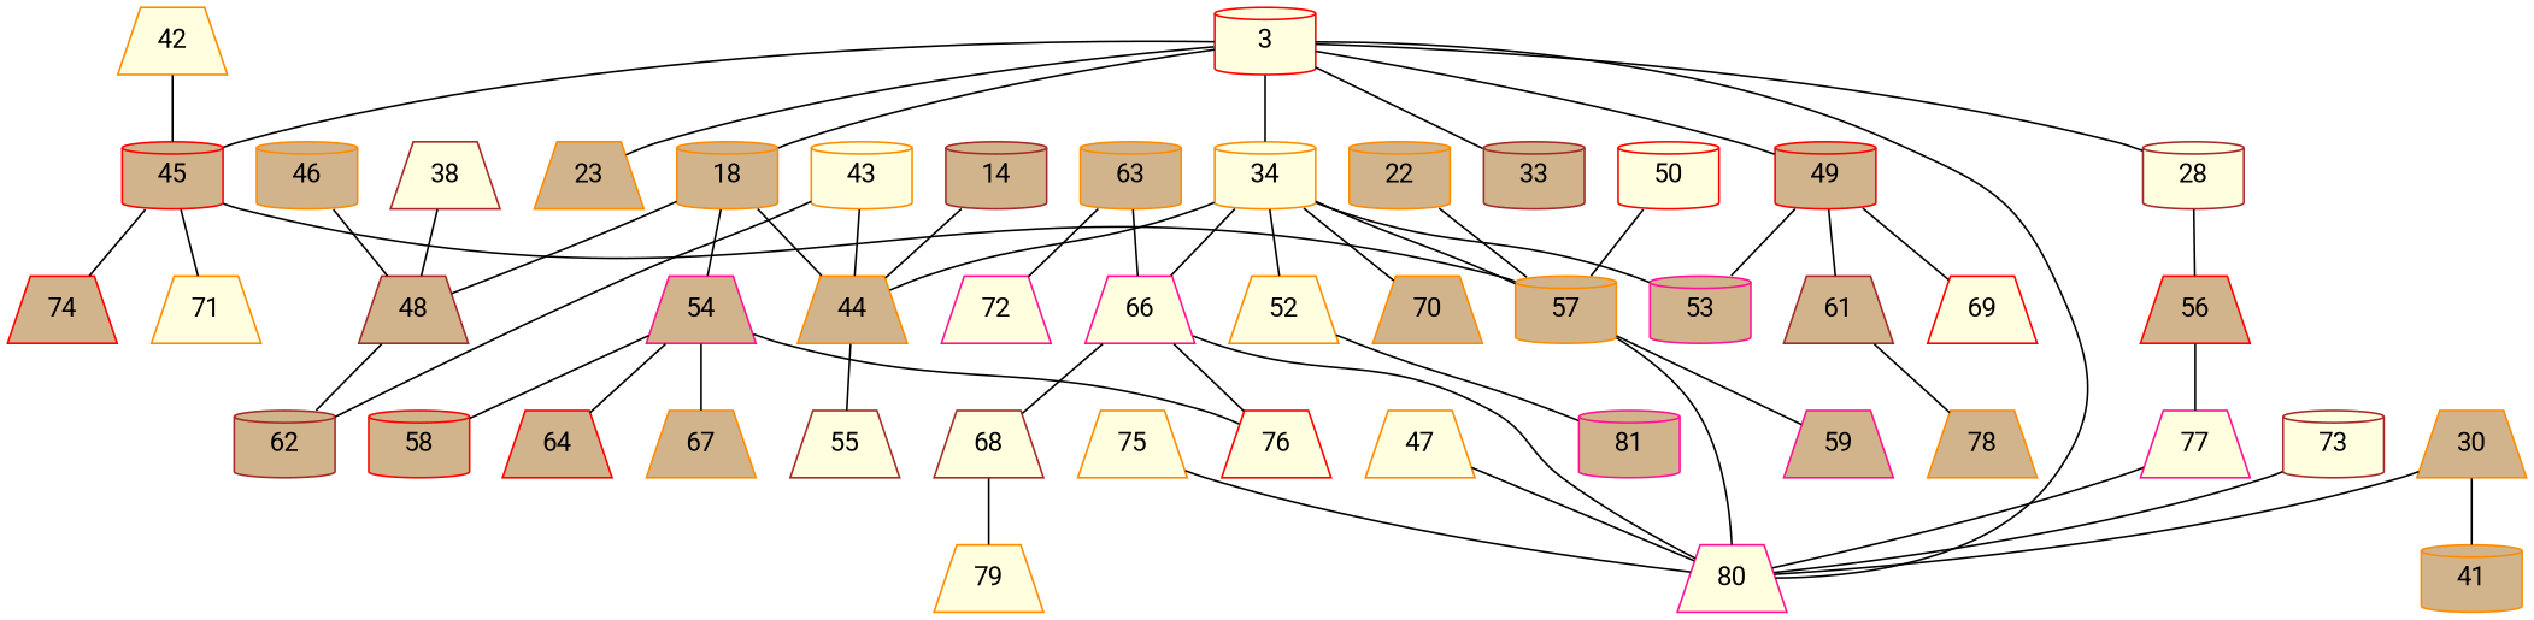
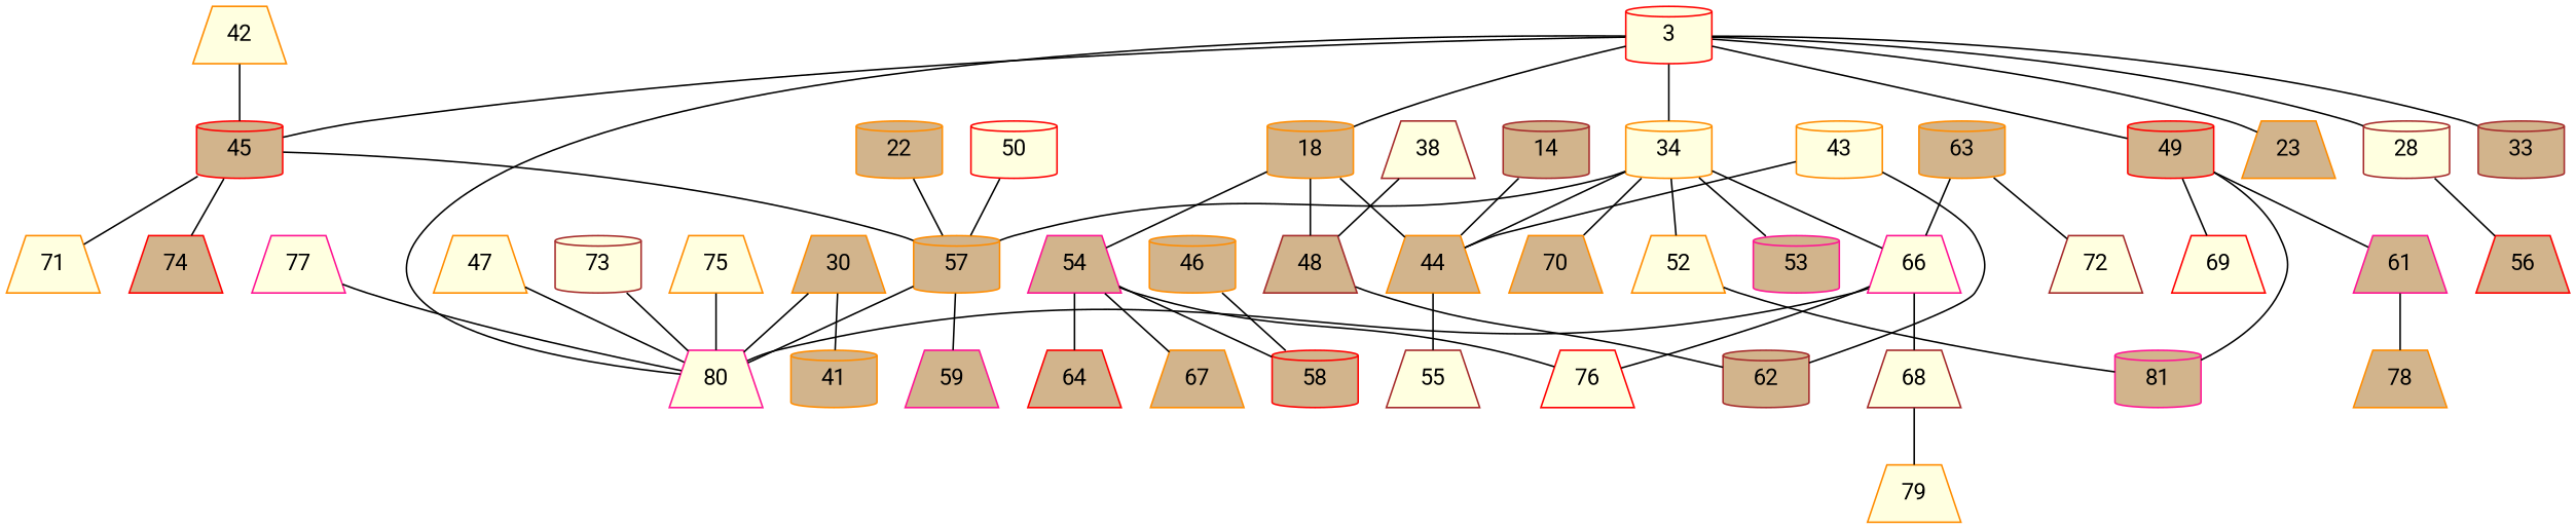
  graph {
    fontname=Roboto
    node [color=darkorange fillcolor=tan fontname=Roboto shape=trapezium style=filled]
    edge [fontname=Roboto]
    3 [color=red fillcolor=lightyellow shape=cylinder super="+2"]
    18 [shape=cylinder super="+1"]
    23 [super="+12"]
    28 [color=brown fillcolor=lightyellow shape=cylinder]
    33 [color=brown shape=cylinder]
    34 [fillcolor=lightyellow shape=cylinder super="+4+31+32"]
    45 [color=red shape=cylinder super="+25+37"]
    49 [color=red shape=cylinder super="+29"]
    80 [color=deeppink fillcolor=lightyellow super="+65+6+21"]
    44 [super="+36"]
    48 [color=brown super="+8+13"]
    54 [color=deeppink super="+17+46"]
    56 [color=red]
    57 [shape=cylinder super="+19+20+40"]
    52 [fillcolor=lightyellow]
    53 [color=deeppink shape=cylinder]
    66 [color=deeppink fillcolor=lightyellow super="+51+60"]
    70
    71 [fillcolor=lightyellow]
    74 [color=red]
-   61 [color=brown]
+   61 [color=deeppink]
    69 [color=red fillcolor=lightyellow]
    55 [color=brown fillcolor=lightyellow]
    14 [color=brown shape=cylinder]
    62 [color=brown shape=cylinder]
    58 [color=red shape=cylinder]
    64 [color=red]
    67
    76 [color=red fillcolor=lightyellow]
    59 [color=deeppink]
    22 [shape=cylinder]
    n32 [label=46 shape=cylinder]
    77 [color=deeppink fillcolor=lightyellow]
    30
    41 [shape=cylinder]
    81 [color=deeppink shape=cylinder]
    68 [color=brown fillcolor=lightyellow]
    38 [color=brown fillcolor=lightyellow]
    42 [fillcolor=lightyellow]
    43 [fillcolor=lightyellow shape=cylinder]
    47 [fillcolor=lightyellow]
    78
    50 [color=red fillcolor=lightyellow shape=cylinder]
    63 [shape=cylinder]
-   72 [color=deeppink fillcolor=lightyellow]
+   72 [color=brown fillcolor=lightyellow]
    79 [fillcolor=lightyellow]
    73 [color=brown fillcolor=lightyellow shape=cylinder]
    75 [fillcolor=lightyellow]
    3 -- 18 [weight=2]
    3 -- 23
    3 -- 28
    3 -- 33
    3 -- 34 [weight=2]
    3 -- 45
    3 -- 49
    3 -- 80
    18 -- 44
    18 -- 48
    18 -- 54
    28 -- 56
    34 -- 44 [weight=2]
    34 -- 57
    34 -- 52
    34 -- 53
    34 -- 66 [weight=2]
    34 -- 70
    45 -- 57
    45 -- 71
    45 -- 74
-   49 -- 53
+   49 -- 81
    49 -- 61
    49 -- 69
    44 -- 55
    48 -- 62
    54 -- 58
    54 -- 64
    54 -- 67
    54 -- 76
-   56 -- 77
    57 -- 80 [weight=2]
    57 -- 59
    52 -- 81
    66 -- 80
    66 -- 76
    66 -- 68
    61 -- 78
    14 -- 44
    22 -- 57
-   n32 -- 48
+   n32 -- 58
    77 -- 80
    30 -- 80
    30 -- 41
    68 -- 79
    38 -- 48
    42 -- 45
    43 -- 44
    43 -- 62
    47 -- 80
    50 -- 57
    63 -- 66
    63 -- 72
    73 -- 80
    75 -- 80
  }
